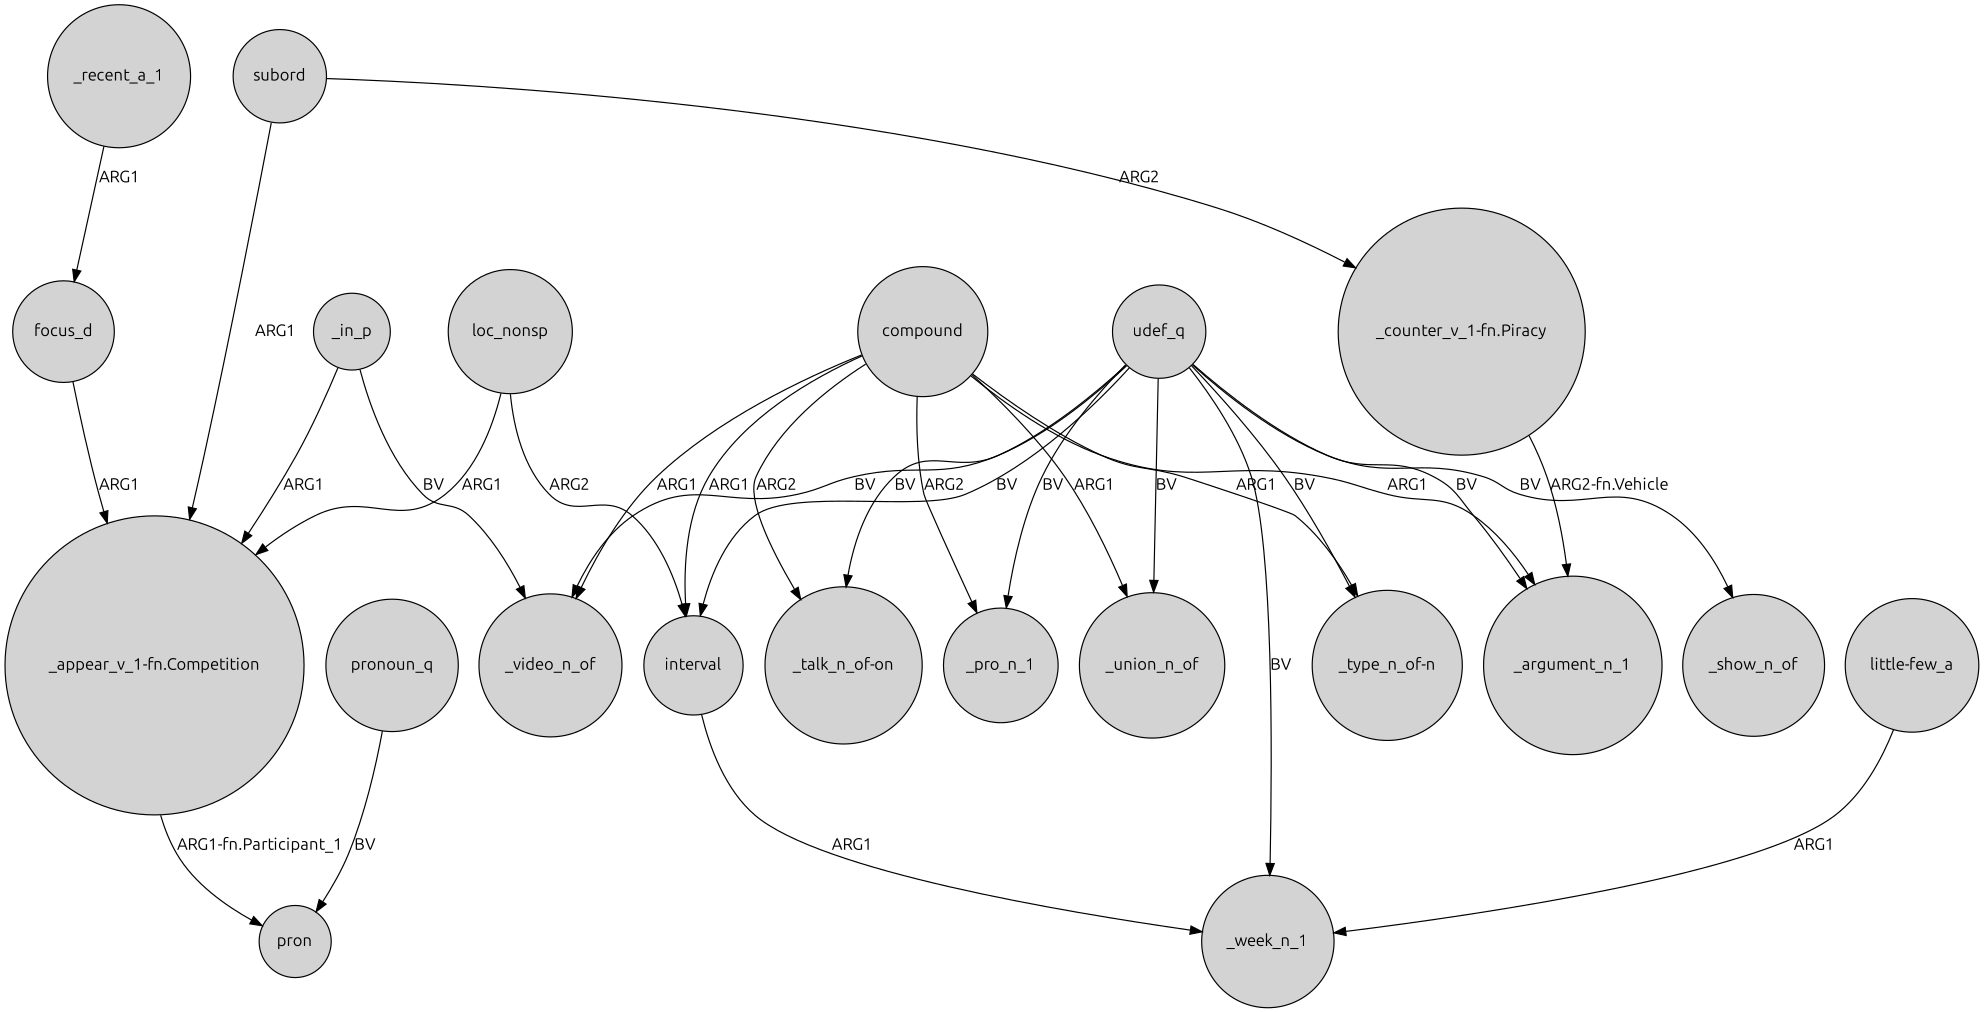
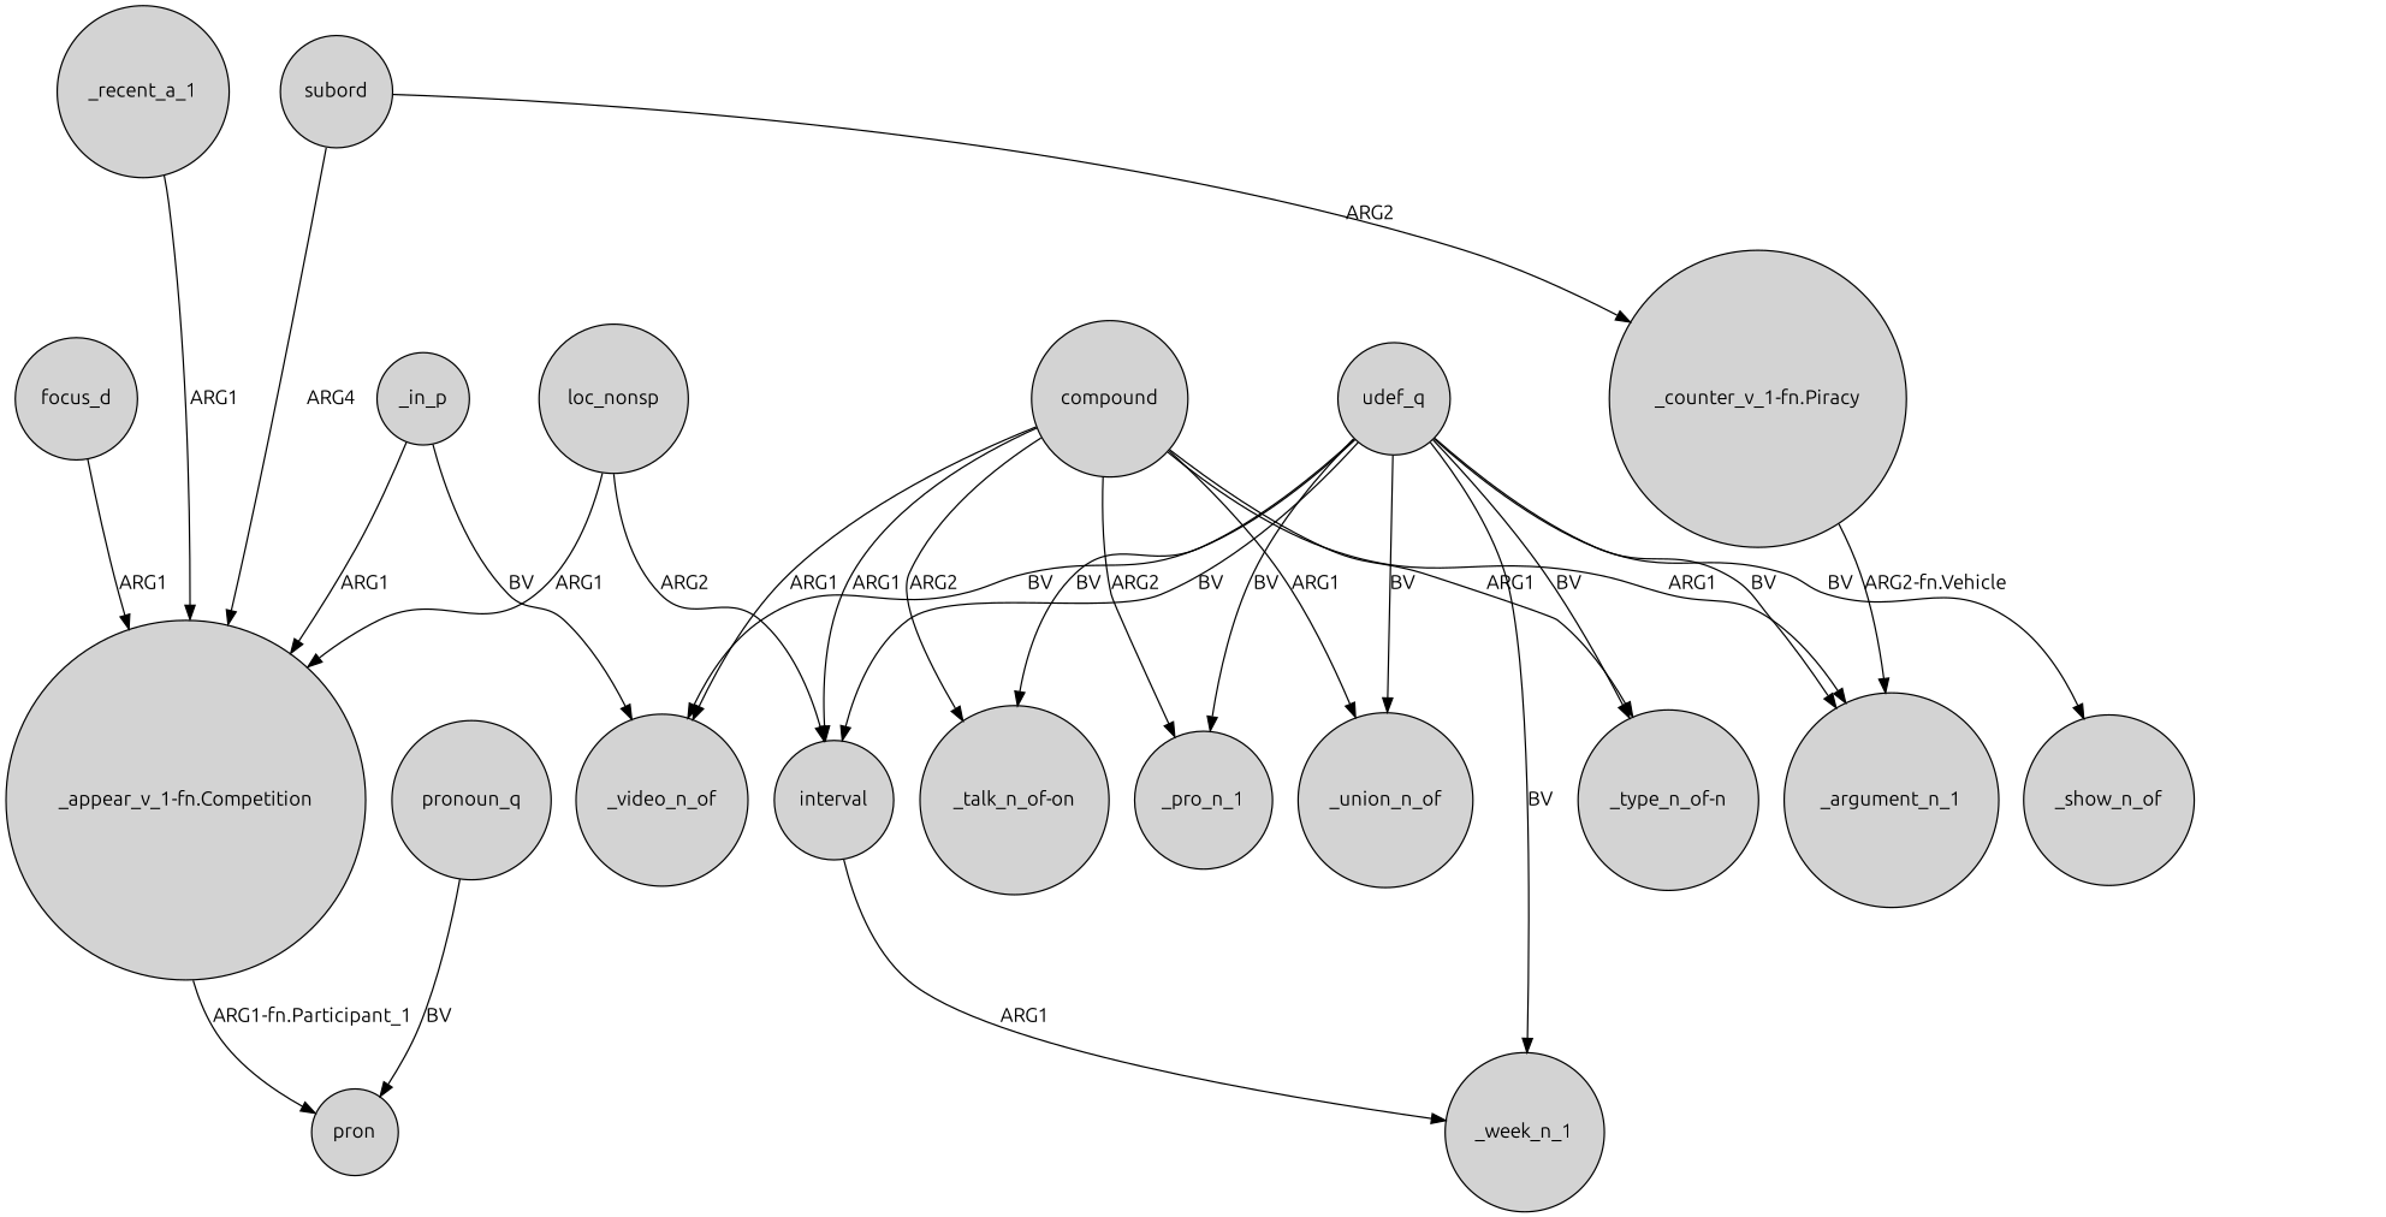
  digraph {
    fontname=Ubuntu
    node [fontname=Ubuntu shape=circle style=filled]
    edge [fontname=Ubuntu]
    compound
    "_talk_n_of-on"
    _argument_n_1
    "_type_n_of-n"
    _pro_n_1
    _union_n_of
    _video_n_of
    interval
    loc_nonsp
    "_appear_v_1-fn.Competition"
    _week_n_1
    pron
    "_counter_v_1-fn.Piracy"
    udef_q
    _show_n_of
    subord
    _in_p
    pronoun_q
    focus_d
    _recent_a_1
-   "little-few_a"
    compound -> "_talk_n_of-on" [label=ARG2]
    compound -> _argument_n_1 [label=ARG1]
    compound -> "_type_n_of-n" [label=ARG1]
    compound -> _pro_n_1 [label=ARG2]
    compound -> _union_n_of [label=ARG1]
    compound -> _video_n_of [label=ARG1]
    compound -> interval [label=ARG1]
    interval -> _week_n_1 [label=ARG1]
    loc_nonsp -> interval [label=ARG2]
    loc_nonsp -> "_appear_v_1-fn.Competition" [label=ARG1]
    "_appear_v_1-fn.Competition" -> pron [label="ARG1-fn.Participant_1"]
    "_counter_v_1-fn.Piracy" -> _argument_n_1 [label="ARG2-fn.Vehicle"]
    udef_q -> "_talk_n_of-on" [label=BV]
    udef_q -> _argument_n_1 [label=BV]
    udef_q -> "_type_n_of-n" [label=BV]
    udef_q -> _pro_n_1 [label=BV]
    udef_q -> _union_n_of [label=BV]
    udef_q -> _video_n_of [label=BV]
    udef_q -> interval [label=BV]
    udef_q -> _week_n_1 [label=BV]
    udef_q -> _show_n_of [label=BV]
-   subord -> "_appear_v_1-fn.Competition" [label=ARG1]
+   subord -> "_appear_v_1-fn.Competition" [label=ARG4]
    subord -> "_counter_v_1-fn.Piracy" [label=ARG2]
    _in_p -> _video_n_of [label=BV]
    _in_p -> "_appear_v_1-fn.Competition" [label=ARG1]
    pronoun_q -> pron [label=BV]
    focus_d -> "_appear_v_1-fn.Competition" [label=ARG1]
-   _recent_a_1 -> focus_d [label=ARG1]
-   "little-few_a" -> _week_n_1 [label=ARG1]
+   _recent_a_1 -> "_appear_v_1-fn.Competition" [label=ARG1]
  }
